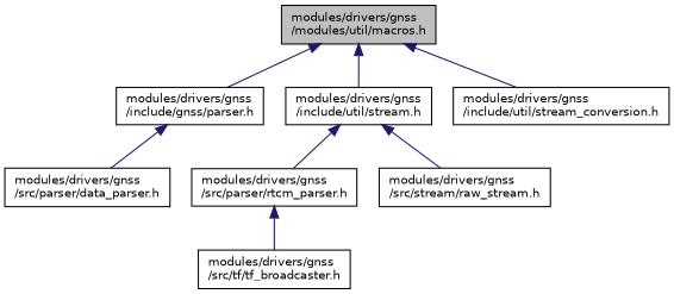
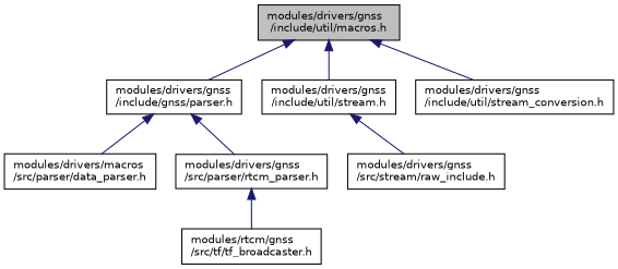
  digraph {
    node [color=black fillcolor=white fontname=Helvetica fontsize=10 shape=record style=filled]
    edge [color=midnightblue dir=back fontname=Helvetica fontsize=10 labelfontname=Helvetica labelfontsize=10 style=solid]
-   n1 [fillcolor=grey75 fontcolor=black height=0.2 label="modules/drivers/gnss\l/modules/util/macros.h" width=0.4]
+   n1 [fillcolor=grey75 fontcolor=black height=0.2 label="modules/drivers/gnss\l/include/util/macros.h" width=0.4]
    n2 [height=0.2 label="modules/drivers/gnss\l/include/gnss/parser.h" width=0.4]
    n3 [height=0.2 label="modules/drivers/gnss\l/include/util/stream.h" width=0.4]
    n4 [height=0.2 label="modules/drivers/gnss\l/include/util/stream_conversion.h" width=0.4]
-   n5 [height=0.2 label="modules/drivers/gnss\l/src/parser/data_parser.h" width=0.4]
+   n5 [height=0.2 label="modules/drivers/macros\l/src/parser/data_parser.h" width=0.4]
    n6 [height=0.2 label="modules/drivers/gnss\l/src/parser/rtcm_parser.h" width=0.4]
-   n7 [height=0.2 label="modules/drivers/gnss\l/src/stream/raw_stream.h" width=0.4]
-   n8 [height=0.2 label="modules/drivers/gnss\l/src/tf/tf_broadcaster.h" width=0.4]
+   n7 [height=0.2 label="modules/drivers/gnss\l/src/stream/raw_include.h" width=0.4]
+   n8 [height=0.2 label="modules/rtcm/gnss\l/src/tf/tf_broadcaster.h" width=0.4]
    n1 -> n2
    n1 -> n3
    n1 -> n4
    n2 -> n5
-   n3 -> n6
+   n2 -> n6
    n3 -> n7
    n6 -> n8
  }
